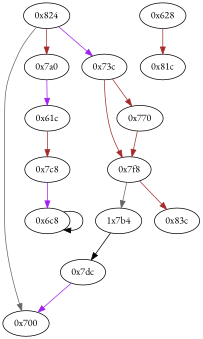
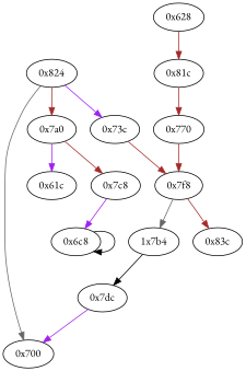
  digraph {
    fontname="EB Garamond"
    node [fontname="EB Garamond"]
    edge [color=brown fontname="EB Garamond"]
    "0x700" [opcode="[u'ldr', u'and', u'str', u'ldr', u'cmp', u'mov', u'strb', u'ldr', u'b']"]
    "0x824" [opcode="[u'ldrb', u'ldr', u'ldr', u'cmp', u'mov', u'b']"]
    "0x7a0" [opcode="[u'ldr', u'lsr', u'str', u'ldr', u'b']"]
    "0x73c" [opcode="[u'ldr', u'mov', u'mov', u'add', u'ldr', u'add', u'b']"]
    n5 [label="0x61c" opcode="[u'ldr', u'ldr', u'eor', u'str', u'ldr', u'b']"]
    "0x7f8" [opcode="[u'str', u'str', u'str', u'ldr', u'ldr', u'ldr', u'cmp', u'mov', u'b']"]
    "0x6c8" [opcode="[u'ldr', u'cmp', u'ldr', u'mov', u'b']"]
    "0x7c8" [opcode="[u'ldr', u'bic', u'str', u'ldr', u'b']"]
    n9 [label="1x7b4" opcode="[u'ldr', u'lsl', u'str', u'ldr', u'b']"]
    "0x83c" [opcode="[u'ldr', u'sub', u'pop']"]
    "0x7dc" [opcode="[u'ldr', u'ldrb', u'ldr', u'add', u'str', u'ldr', u'b']"]
    "0x81c" [opcode="[u'ldr', u'b']"]
    "0x770" [opcode="[u'mov', u'mov', u'mov', u'mov', u'b']"]
    "0x628" [opcode="[u'push', u'add', u'sub', u'ldr', u'ldr', u'ldr', u'b']"]
    "0x824" -> "0x700" [color=gray40]
    "0x824" -> "0x7a0"
    "0x824" -> "0x73c" [color=purple]
    "0x7a0" -> n5 [color=purple]
    "0x73c" -> "0x7f8"
-   n5 -> "0x7c8"
+   "0x7a0" -> "0x7c8"
    "0x7f8" -> n9 [color=gray40]
    "0x7f8" -> "0x83c"
    "0x6c8" -> "0x6c8" [color=black]
    "0x7c8" -> "0x6c8" [color=purple]
    n9 -> "0x7dc" [color=black]
    "0x7dc" -> "0x700" [color=purple]
-   "0x73c" -> "0x770"
+   "0x81c" -> "0x770"
    "0x770" -> "0x7f8"
    "0x628" -> "0x81c"
  }
